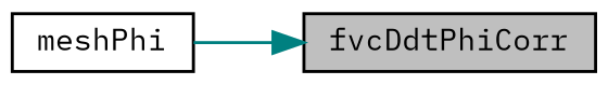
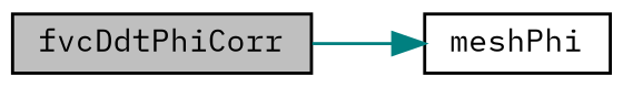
  digraph {
    rankdir=LR
    fontname="IBM Plex Mono"
    node [color=black fontname="IBM Plex Mono" fontsize=10 shape=record]
    n1 [fillcolor=grey75 fontcolor=black height=0.2 label=fvcDdtPhiCorr style=filled width=0.4]
    n2 [height=0.2 label=meshPhi width=0.4]
-   n2 -> n1 [color=teal fontname="IBM Plex Mono" fontsize=10 labelfontname=FreeSans labelfontsize=10 style=solid arrowhead=normal]
+   n1 -> n2 [color=teal fontname="IBM Plex Mono" fontsize=10 labelfontname=FreeSans labelfontsize=10 style=solid arrowhead=normal]
  }
